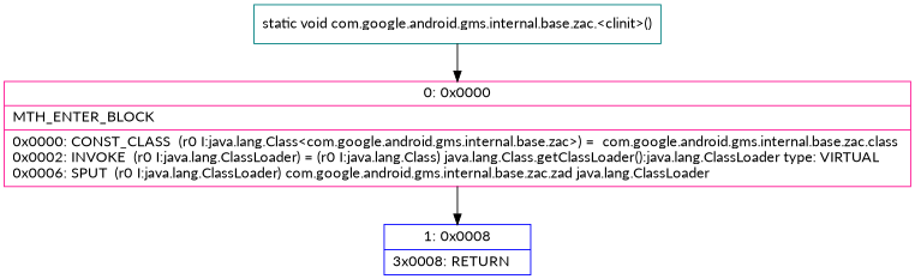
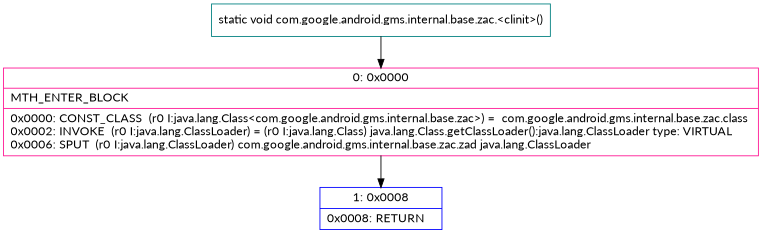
  digraph {
    fontname=Lato
    node [shape=record fontname=Lato]
    edge [style=solid fontname=Lato]
    n1 [label="{0\:\ 0x0000|MTH_ENTER_BLOCK\l|0x0000: CONST_CLASS  (r0 I:java.lang.Class\<com.google.android.gms.internal.base.zac\>) =  com.google.android.gms.internal.base.zac.class \l0x0002: INVOKE  (r0 I:java.lang.ClassLoader) = (r0 I:java.lang.Class) java.lang.Class.getClassLoader():java.lang.ClassLoader type: VIRTUAL \l0x0006: SPUT  (r0 I:java.lang.ClassLoader) com.google.android.gms.internal.base.zac.zad java.lang.ClassLoader \l}" color=deeppink]
-   n2 [label="{1\:\ 0x0008|3x0008: RETURN   \l}" color=blue]
+   n2 [label="{1\:\ 0x0008|0x0008: RETURN   \l}" color=blue]
    n3 [label="{static void com.google.android.gms.internal.base.zac.\<clinit\>() }" color=teal]
    n1 -> n2
    n3 -> n1
  }
